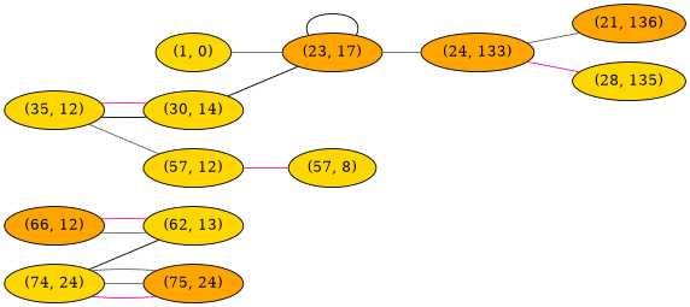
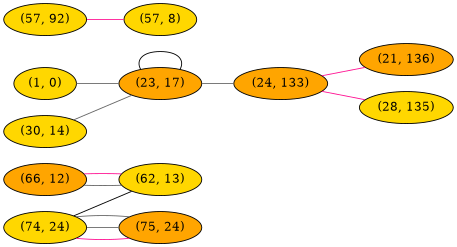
  graph {
    rankdir=LR
    node [fillcolor=gold style=filled]
    edge [color=gray40 weight=1]
    n1 [fillcolor=orange label="(66, 12)"]
    "(62, 13)"
    n3 [label="(1, 0)"]
    "(23, 17)" [fillcolor=orange]
    "(24, 133)" [fillcolor=orange]
-   "(35, 12)"
    "(30, 14)"
-   "(57, 12)"
+   "(57, 12)" [label="(57, 92)"]
    "(57, 8)"
    "(21, 136)" [fillcolor=orange]
    "(28, 135)"
    "(74, 24)"
    "(75, 24)" [fillcolor=orange]
    n1 -- "(62, 13)"
    n1 -- "(62, 13)" [color=deeppink]
    n3 -- "(23, 17)" [weight=4]
    "(23, 17)" -- "(23, 17)" [color=black weight=2]
    "(23, 17)" -- "(24, 133)"
-   "(24, 133)" -- "(21, 136)"
+   "(24, 133)" -- "(21, 136)" [color=deeppink]
    "(24, 133)" -- "(28, 135)" [color=deeppink]
-   "(35, 12)" -- "(30, 14)" [color=black]
-   "(35, 12)" -- "(30, 14)" [color=deeppink]
-   "(35, 12)" -- "(57, 12)"
-   "(30, 14)" -- "(23, 17)" [color=black]
+   "(30, 14)" -- "(23, 17)"
    "(57, 12)" -- "(57, 8)" [color=deeppink]
    "(74, 24)" -- "(62, 13)" [color=black]
    "(74, 24)" -- "(75, 24)" [color=deeppink]
    "(74, 24)" -- "(75, 24)"
    "(74, 24)" -- "(75, 24)"
  }
